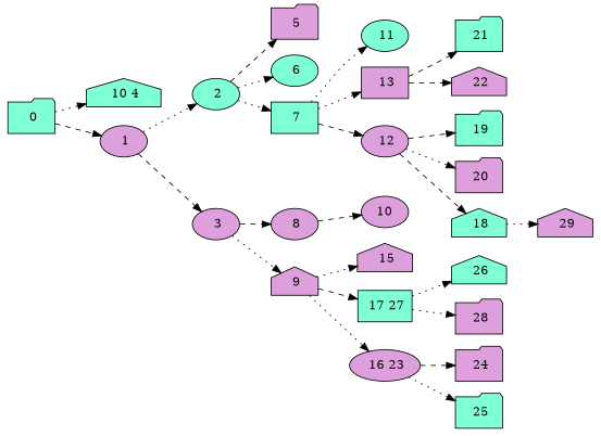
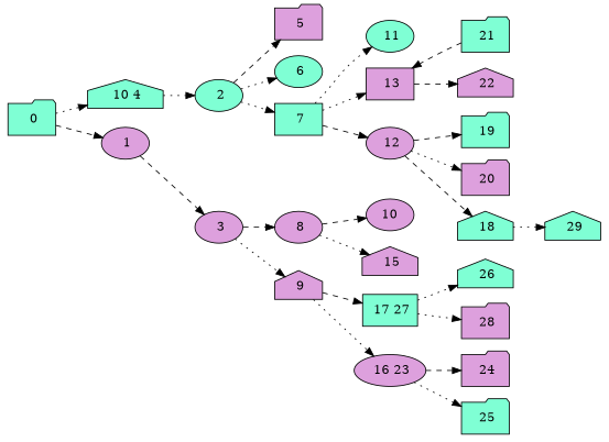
  digraph {
    rankdir=LR
    node [fillcolor=plum shape=ellipse style=filled]
    edge [style=dotted]
    " 0" [fillcolor=aquamarine shape=folder]
    " 1"
    " 10 4" [fillcolor=aquamarine shape=house]
    " 2" [fillcolor=aquamarine]
    " 3"
    " 5" [shape=folder]
    " 6" [fillcolor=aquamarine]
    " 7" [fillcolor=aquamarine shape=box]
    " 8"
    " 9" [shape=house]
    " 11" [fillcolor=aquamarine]
    " 13" [shape=box]
    " 12"
    n14 [label=10]
    " 17 27" [fillcolor=aquamarine shape=box]
    " 15" [shape=house]
    " 16 23"
    " 21" [fillcolor=aquamarine shape=folder]
    " 22" [shape=house]
    " 19" [fillcolor=aquamarine shape=folder]
    " 20" [shape=folder]
    " 18" [fillcolor=aquamarine shape=house]
    " 26" [fillcolor=aquamarine shape=house]
    " 28" [shape=folder]
    " 24" [shape=folder]
    " 25" [fillcolor=aquamarine shape=folder]
-   " 29" [shape=house]
+   " 29" [fillcolor=aquamarine shape=house]
    " 0" -> " 1" [style=dashed]
    " 0" -> " 10 4"
-   " 1" -> " 2"
+   " 10 4" -> " 2"
    " 1" -> " 3" [style=dashed]
    " 2" -> " 5" [style=dashed]
    " 2" -> " 6"
    " 2" -> " 7"
    " 3" -> " 8" [style=dashed]
    " 3" -> " 9"
    " 7" -> " 11"
    " 7" -> " 13"
    " 7" -> " 12" [style=dashed]
    " 8" -> n14 [style=dashed]
    " 9" -> " 17 27" [style=dashed]
-   " 9" -> " 15"
+   " 8" -> " 15"
    " 9" -> " 16 23"
-   " 13" -> " 21" [style=dashed]
+   " 21" -> " 13" [style=dashed]
    " 13" -> " 22" [style=dashed]
    " 12" -> " 19" [style=dashed]
    " 12" -> " 20"
    " 12" -> " 18" [style=dashed]
    " 17 27" -> " 26"
    " 17 27" -> " 28"
    " 16 23" -> " 24" [style=dashed]
    " 16 23" -> " 25"
    " 18" -> " 29"
  }
